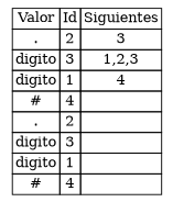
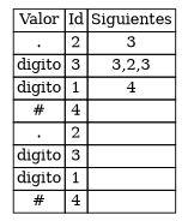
  digraph {
-   n1 [label=< <table border='0' cellborder='1' color='black' cellspacing='0'> <tr><td>Valor</td><td>Id</td><td>Siguientes</td></tr> <tr><td>.</td><td>2</td><td>3</td></tr> <tr><td>digito</td><td>3</td><td>1,2,3</td></tr> <tr><td>digito</td><td>1</td><td>4</td></tr> <tr><td>#</td><td>4</td><td></td></tr> <tr><td>.</td><td>2</td><td></td></tr> <tr><td>digito</td><td>3</td><td></td></tr> <tr><td>digito</td><td>1</td><td></td></tr> <tr><td>#</td><td>4</td><td></td></tr> </table> > shape=plaintext]
+   n1 [label=< <table border='0' cellborder='1' color='black' cellspacing='0'> <tr><td>Valor</td><td>Id</td><td>Siguientes</td></tr> <tr><td>.</td><td>2</td><td>3</td></tr> <tr><td>digito</td><td>3</td><td>3,2,3</td></tr> <tr><td>digito</td><td>1</td><td>4</td></tr> <tr><td>#</td><td>4</td><td></td></tr> <tr><td>.</td><td>2</td><td></td></tr> <tr><td>digito</td><td>3</td><td></td></tr> <tr><td>digito</td><td>1</td><td></td></tr> <tr><td>#</td><td>4</td><td></td></tr> </table> > shape=plaintext]
  }
